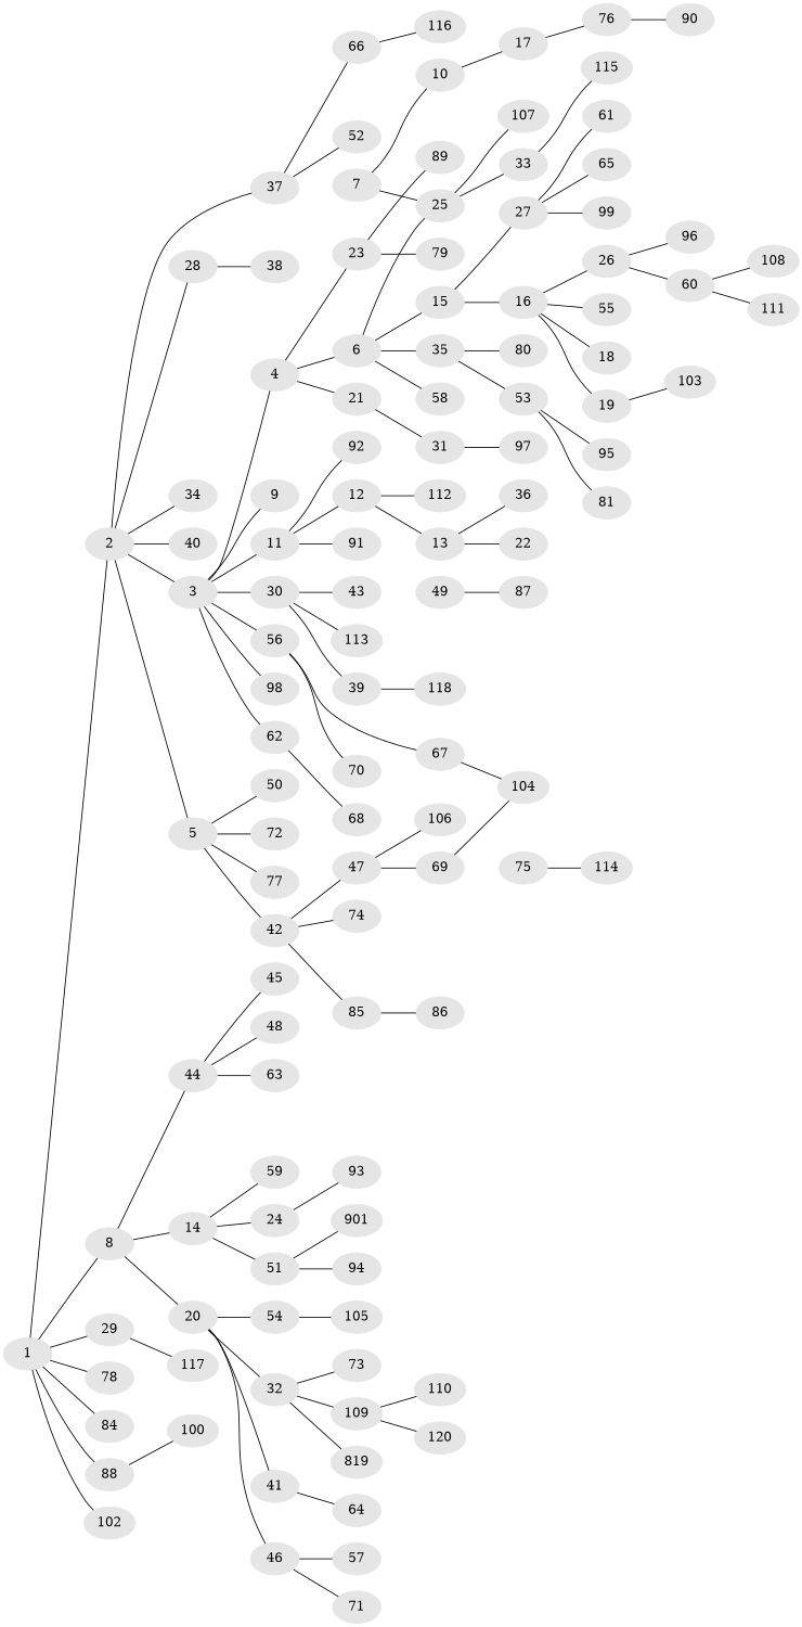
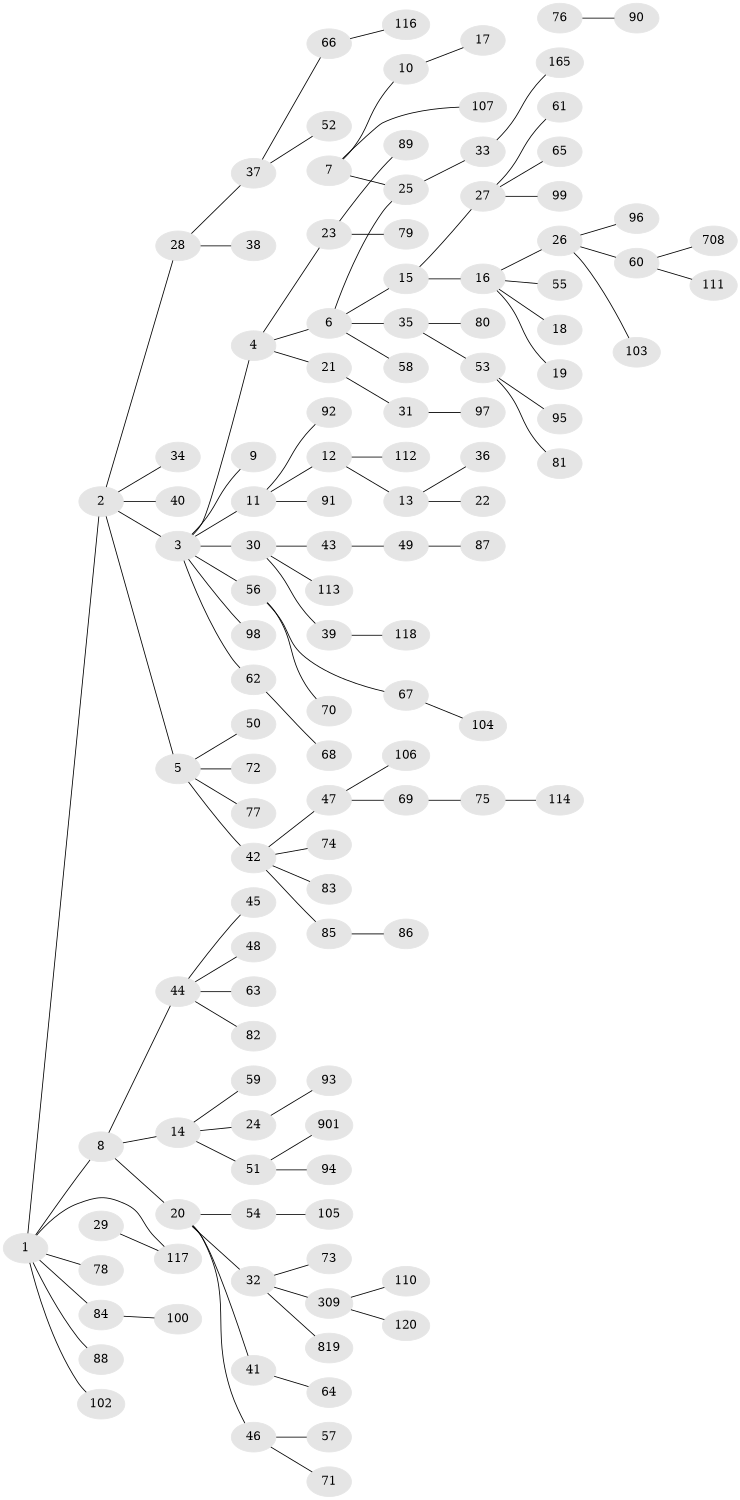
  graph {
    rankdir=LR
    node [color=gray90 style=filled]
    1
    2
    8
    29
    78
    84
    88
    102
    3
    5
    28
    34
    40
    14
    20
    44
    117
    100
    4
    9
    11
    30
    56
    62
    98
    42
    50
    72
    77
    37
    38
    6
    21
    23
    12
    91
    92
    39
    43
    113
    67
    70
    68
    15
    35
    58
    25
    31
    79
    89
    47
    74
+   83
    85
    7
    10
    16
    27
    53
    80
    17
    33
    107
    24
    51
    59
    32
    41
    46
    54
    45
    48
    63
+   82
    76
    13
    112
    22
    36
    93
    94
    n82 [label=901]
    18
    19
    26
    55
    61
    65
    99
    60
    96
    103
    90
    73
-   109
+   109 [label=309]
    n96 [label=819]
    64
    57
    71
    105
    97
-   115
-   108
+   115 [label=165]
+   108 [label=708]
    111
    52
    66
    118
    49
    110
    120
    81
    95
    116
    69
    106
    86
    87
    75
    104
    114
    1 -- 2
    1 -- 8
-   1 -- 29
+   1 -- 117
    1 -- 78
    1 -- 84
    1 -- 88
    1 -- 102
    2 -- 3
    2 -- 5
    2 -- 28
    2 -- 34
    2 -- 40
    8 -- 14
    8 -- 20
    8 -- 44
    29 -- 117
-   88 -- 100
+   84 -- 100
    3 -- 4
    3 -- 9
    3 -- 11
    3 -- 30
    3 -- 56
    3 -- 62
    3 -- 98
    5 -- 42
    5 -- 50
    5 -- 72
    5 -- 77
-   2 -- 37
+   28 -- 37
    28 -- 38
    14 -- 24
    14 -- 51
    14 -- 59
    20 -- 32
    20 -- 41
    20 -- 46
    20 -- 54
    44 -- 45
    44 -- 48
    44 -- 63
+   44 -- 82
    4 -- 6
    4 -- 21
    4 -- 23
    11 -- 12
    11 -- 91
    11 -- 92
    30 -- 39
    30 -- 43
    30 -- 113
    56 -- 67
    56 -- 70
    62 -- 68
    42 -- 47
    42 -- 74
+   42 -- 83
    42 -- 85
    37 -- 52
    37 -- 66
    6 -- 15
    6 -- 35
    6 -- 58
    6 -- 25
    21 -- 31
    23 -- 79
    23 -- 89
    12 -- 13
    12 -- 112
    39 -- 118
+   43 -- 49
    67 -- 104
    15 -- 16
    15 -- 27
    35 -- 53
    35 -- 80
    25 -- 33
-   25 -- 107
+   7 -- 107
    31 -- 97
    47 -- 69
    47 -- 106
    85 -- 86
    7 -- 25
    7 -- 10
    10 -- 17
    16 -- 18
    16 -- 19
    16 -- 26
    16 -- 55
    27 -- 61
    27 -- 65
    27 -- 99
    53 -- 81
    53 -- 95
-   17 -- 76
    33 -- 115
    24 -- 93
    51 -- 94
    51 -- n82
    32 -- 73
    32 -- 109
    32 -- n96
    41 -- 64
    46 -- 57
    46 -- 71
    54 -- 105
    76 -- 90
    13 -- 22
    13 -- 36
    26 -- 60
    26 -- 96
-   19 -- 103
+   26 -- 103
    60 -- 108
    60 -- 111
    109 -- 110
    109 -- 120
    66 -- 116
    49 -- 87
-   69 -- 104
+   69 -- 75
    75 -- 114
  }
